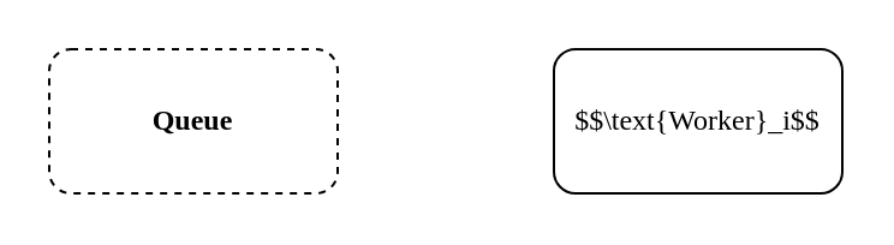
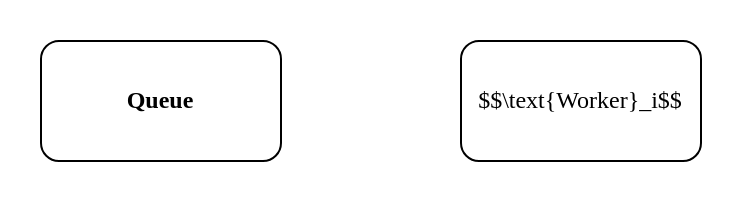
  <mxCell id="0" />
  <mxCell id="1" parent="0" />
- <mxCell id="2" value="Queue" style="rounded=1;whiteSpace=wrap;html=1;fontFamily=Times New Roman;fontStyle=1;dashed=1;" parent="1" vertex="1"><mxGeometry x="20" y="20" width="120" height="60" as="geometry" /></mxCell>
+ <mxCell id="2" value="Queue" style="rounded=1;whiteSpace=wrap;html=1;fontFamily=Times New Roman;fontStyle=1" parent="1" vertex="1"><mxGeometry x="20" y="20" width="120" height="60" as="geometry" /></mxCell>
  <mxCell id="3" value="$$\text{Worker}_i$$" style="rounded=1;whiteSpace=wrap;html=1;fontFamily=Times New Roman;" parent="1" vertex="1"><mxGeometry x="230" y="20" width="120" height="60" as="geometry" /></mxCell>
